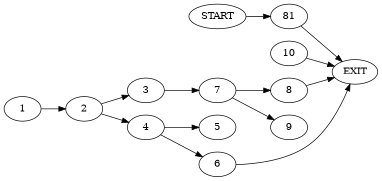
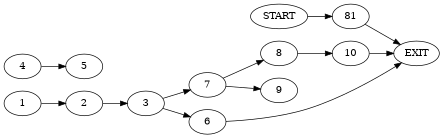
  digraph {
    rankdir=LR
    n1 [label=START]
    n2 [label=81]
    1
    2
    n5 [label=EXIT]
    10
    3
    4
    7
    5
    6
    8
    9
    n1 -> n2
    n2 -> n5
    1 -> 2
    2 -> 3
-   2 -> 4
    10 -> n5
    3 -> 7
    4 -> 5
-   4 -> 6
+   3 -> 6
    7 -> 8
    7 -> 9
    6 -> n5
-   8 -> n5
+   8 -> 10
  }
